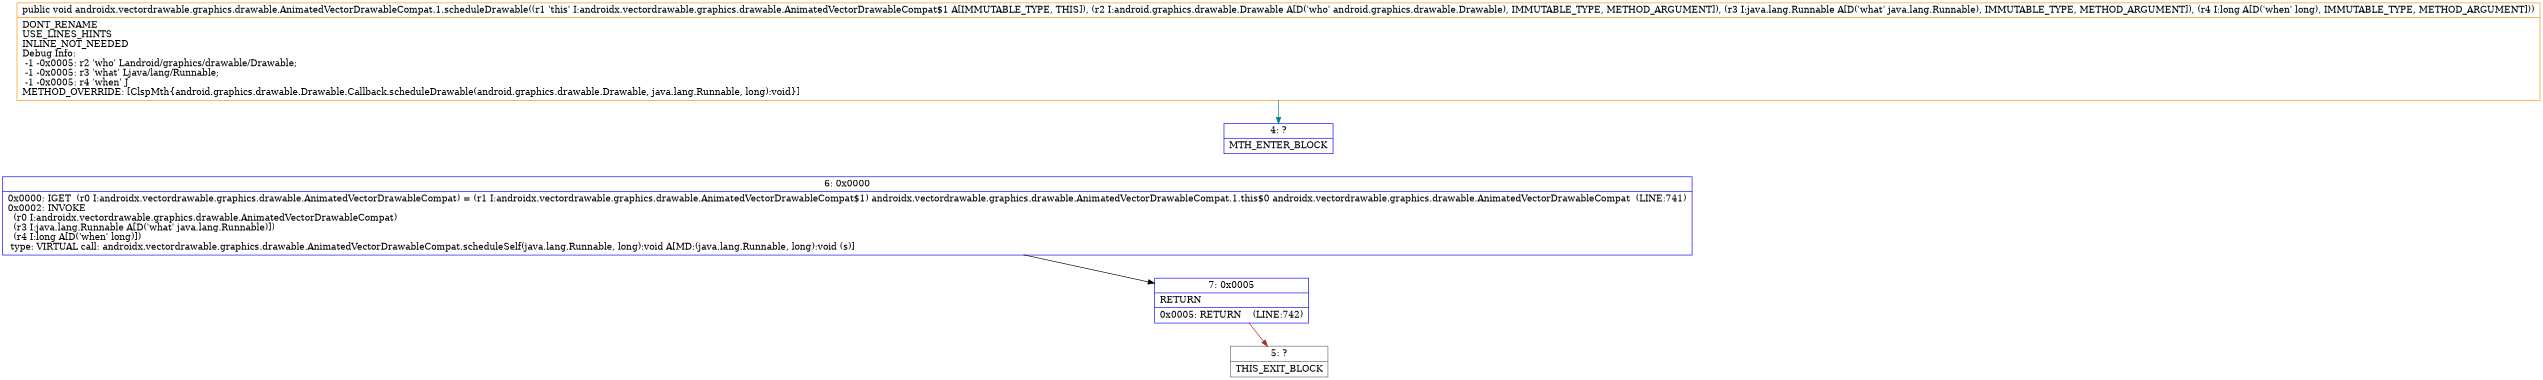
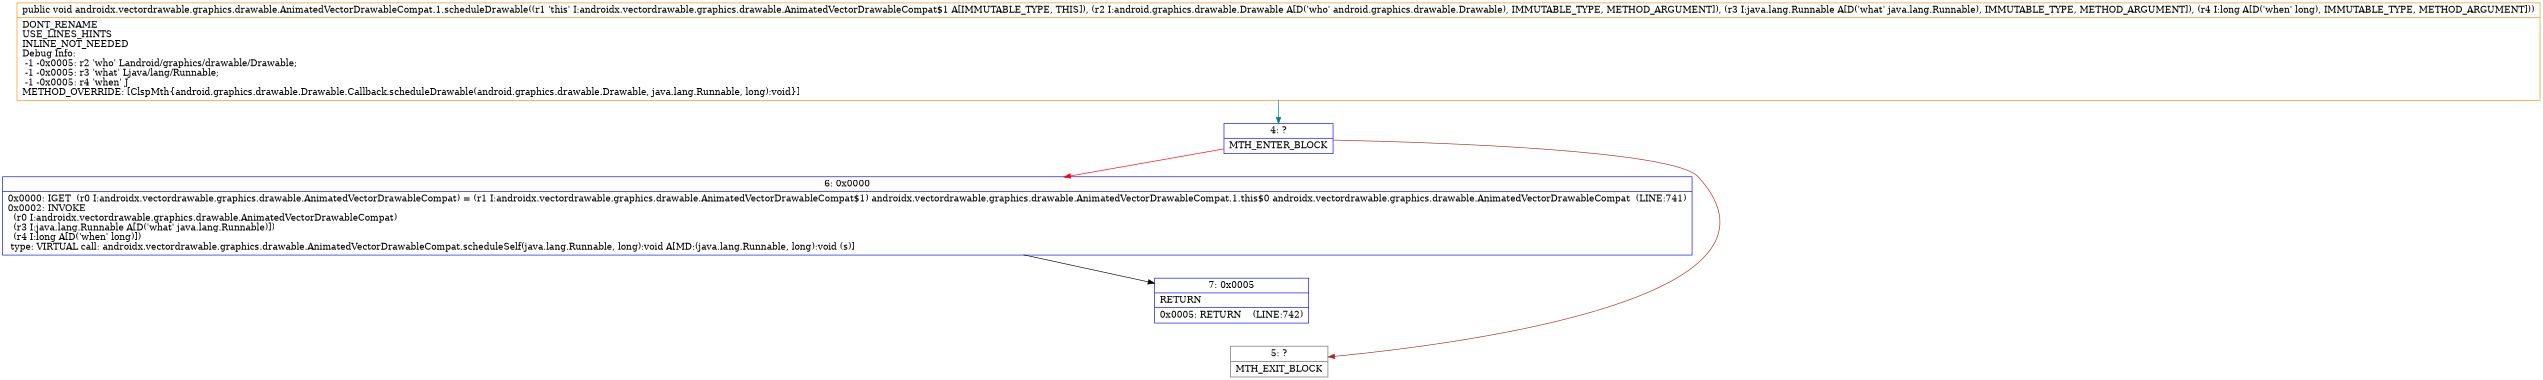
  digraph {
    node [color=blue shape=record]
    n1 [label="{4\:\ ?|MTH_ENTER_BLOCK\l}"]
    n2 [label="{6\:\ 0x0000|0x0000: IGET  (r0 I:androidx.vectordrawable.graphics.drawable.AnimatedVectorDrawableCompat) = (r1 I:androidx.vectordrawable.graphics.drawable.AnimatedVectorDrawableCompat$1) androidx.vectordrawable.graphics.drawable.AnimatedVectorDrawableCompat.1.this$0 androidx.vectordrawable.graphics.drawable.AnimatedVectorDrawableCompat  (LINE:741)\l0x0002: INVOKE  \l  (r0 I:androidx.vectordrawable.graphics.drawable.AnimatedVectorDrawableCompat)\l  (r3 I:java.lang.Runnable A[D('what' java.lang.Runnable)])\l  (r4 I:long A[D('when' long)])\l type: VIRTUAL call: androidx.vectordrawable.graphics.drawable.AnimatedVectorDrawableCompat.scheduleSelf(java.lang.Runnable, long):void A[MD:(java.lang.Runnable, long):void (s)]\l}"]
    n3 [label="{7\:\ 0x0005|RETURN\l|0x0005: RETURN    (LINE:742)\l}"]
-   n4 [color=gray40 label="{5\:\ ?|THIS_EXIT_BLOCK\l}"]
+   n4 [color=gray40 label="{5\:\ ?|MTH_EXIT_BLOCK\l}"]
    n5 [color=darkorange label="{public void androidx.vectordrawable.graphics.drawable.AnimatedVectorDrawableCompat.1.scheduleDrawable((r1 'this' I:androidx.vectordrawable.graphics.drawable.AnimatedVectorDrawableCompat$1 A[IMMUTABLE_TYPE, THIS]), (r2 I:android.graphics.drawable.Drawable A[D('who' android.graphics.drawable.Drawable), IMMUTABLE_TYPE, METHOD_ARGUMENT]), (r3 I:java.lang.Runnable A[D('what' java.lang.Runnable), IMMUTABLE_TYPE, METHOD_ARGUMENT]), (r4 I:long A[D('when' long), IMMUTABLE_TYPE, METHOD_ARGUMENT]))  | DONT_RENAME\lUSE_LINES_HINTS\lINLINE_NOT_NEEDED\lDebug Info:\l  \-1 \-0x0005: r2 'who' Landroid\/graphics\/drawable\/Drawable;\l  \-1 \-0x0005: r3 'what' Ljava\/lang\/Runnable;\l  \-1 \-0x0005: r4 'when' J\lMETHOD_OVERRIDE: [ClspMth\{android.graphics.drawable.Drawable.Callback.scheduleDrawable(android.graphics.drawable.Drawable, java.lang.Runnable, long):void\}]\l}"]
+   n1 -> n2 [color=red]
    n2 -> n3 [color=black]
-   n3 -> n4 [color=brown]
+   n1 -> n4 [color=brown]
    n5 -> n1 [color=teal]
  }
